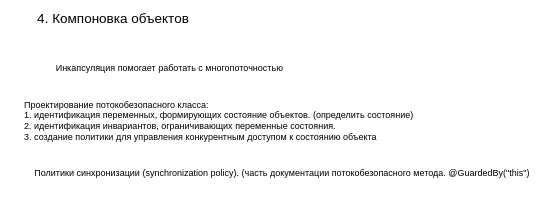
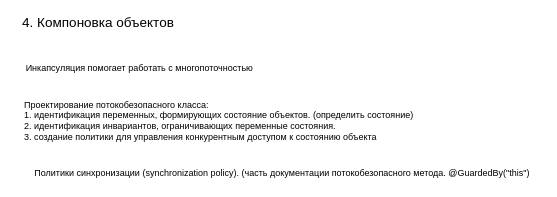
  <mxCell id="0" />
  <mxCell id="1" parent="0" />
- <mxCell id="2" value="&lt;font style=&quot;font-size: 18px&quot;&gt;4. Компоновка объектов&lt;/font&gt;" style="text;html=1;align=center;verticalAlign=middle;resizable=0;points=[];autosize=1;" vertex="1" parent="1"><mxGeometry x="40" y="15" width="220" height="20" as="geometry" /></mxCell>
- <mxCell id="3" value="Инкапсуляция помогает работать с многопоточностью" style="text;html=1;align=center;verticalAlign=middle;resizable=0;points=[];autosize=1;" vertex="1" parent="1"><mxGeometry x="60" y="80" width="330" height="20" as="geometry" /></mxCell>
+ <mxCell id="2" value="&lt;font style=&quot;font-size: 18px&quot;&gt;4. Компоновка объектов&lt;/font&gt;" style="text;html=1;align=center;verticalAlign=middle;resizable=0;points=[];autosize=1;" vertex="1" parent="1"><mxGeometry x="20" y="20" width="220" height="20" as="geometry" /></mxCell>
+ <mxCell id="3" value="Инкапсуляция помогает работать с многопоточностью" style="text;html=1;align=center;verticalAlign=middle;resizable=0;points=[];autosize=1;" vertex="1" parent="1"><mxGeometry x="20" y="80" width="330" height="20" as="geometry" /></mxCell>
  <mxCell id="4" value="&lt;div align=&quot;left&quot;&gt;Проектирование потокобезопасного класса: &lt;br&gt;&lt;/div&gt;&lt;div align=&quot;left&quot;&gt;1. идентификация переменных, формирующих состояние объектов. (определить состояние)&lt;br&gt;&lt;/div&gt;&lt;div align=&quot;left&quot;&gt;2. идентификация инвариантов, ограничивающих переменные состояния. &lt;br&gt;&lt;/div&gt;&lt;div align=&quot;left&quot;&gt;3. создание политики для управления конкурентным доступом к состоянию объекта&lt;br&gt;&lt;/div&gt;" style="text;html=1;align=left;verticalAlign=middle;resizable=0;points=[];autosize=1;" vertex="1" parent="1"><mxGeometry x="30" y="130" width="540" height="60" as="geometry" /></mxCell>
  <mxCell id="5" value="Политики синхронизации (synchronization policy). (часть документации потокобезопасного метода. @GuardedBy(&quot;this&quot;)" style="text;html=1;align=center;verticalAlign=middle;resizable=0;points=[];autosize=1;" vertex="1" parent="1"><mxGeometry x="30" y="220" width="690" height="20" as="geometry" /></mxCell>
